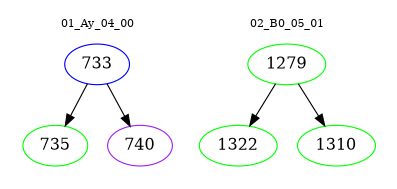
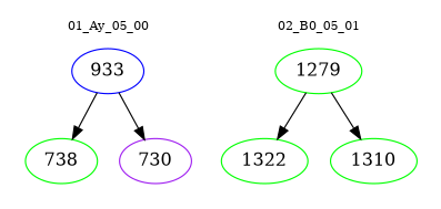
  digraph {
    node [color=green]
    edge [color=black]
-   n1 [color=blue label=733]
-   n2 [label=735]
-   n3 [color=purple label=740]
+   n1 [color=blue label=933]
+   n2 [label=738]
+   n3 [color=purple label=730]
    n4 [label=1279]
    n5 [label=1322]
    n6 [label=1310]
    subgraph cluster_1 {
      color=white
      fontsize=10
-     label="01_Ay_04_00"
+     label="01_Ay_05_00"
      n1
      n2
      n3
    }
    subgraph cluster_2 {
      color=white
      fontsize=10
      label="02_B0_05_01"
      n4
      n5
      n6
    }
    n1 -> n2
    n1 -> n3
    n4 -> n5
    n4 -> n6
  }
